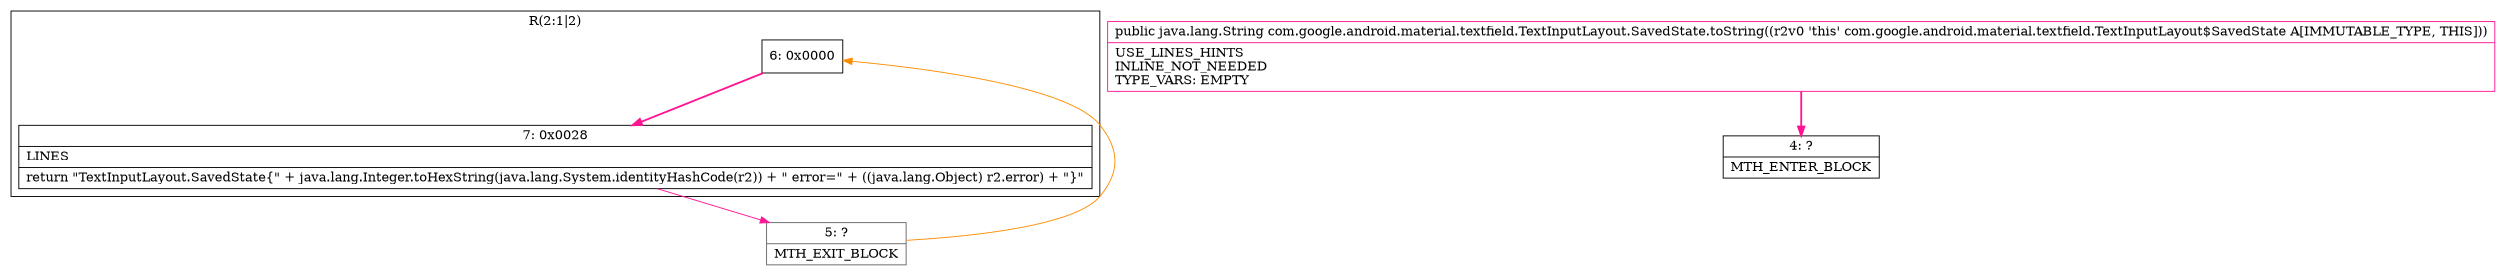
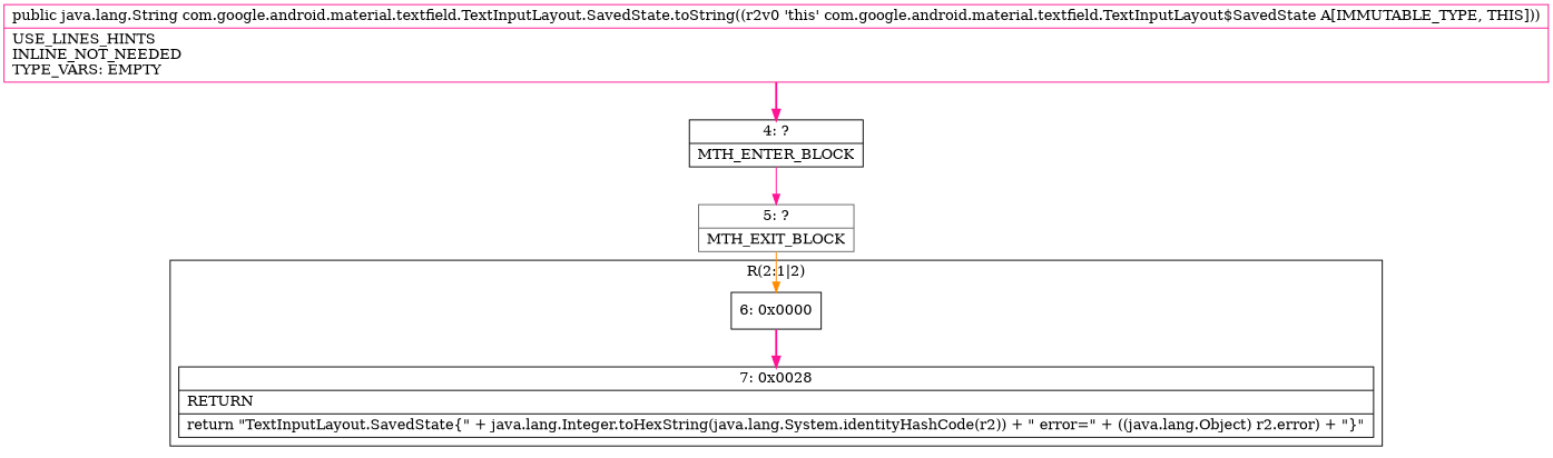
  digraph {
    node [color=black shape=record]
    edge [color=deeppink style=bold]
    n1 [label="{6\:\ 0x0000}"]
-   n2 [label="{7\:\ 0x0028|LINES\l|return \"TextInputLayout.SavedState\{\" + java.lang.Integer.toHexString(java.lang.System.identityHashCode(r2)) + \" error=\" + ((java.lang.Object) r2.error) + \"\}\"\l}"]
+   n2 [label="{7\:\ 0x0028|RETURN\l|return \"TextInputLayout.SavedState\{\" + java.lang.Integer.toHexString(java.lang.System.identityHashCode(r2)) + \" error=\" + ((java.lang.Object) r2.error) + \"\}\"\l}"]
    n3 [color=gray40 label="{5\:\ ?|MTH_EXIT_BLOCK\l}"]
    n4 [label="{4\:\ ?|MTH_ENTER_BLOCK\l}"]
    n5 [color=deeppink label="{public java.lang.String com.google.android.material.textfield.TextInputLayout.SavedState.toString((r2v0 'this' com.google.android.material.textfield.TextInputLayout$SavedState A[IMMUTABLE_TYPE, THIS]))  | USE_LINES_HINTS\lINLINE_NOT_NEEDED\lTYPE_VARS: EMPTY\l}"]
    subgraph cluster_1 {
      label="R(2:1|2)"
      n1
      n2
    }
    n1 -> n2
-   n2 -> n3 [style=solid]
+   n4 -> n3 [style=solid]
    n3 -> n1 [color=darkorange style=solid]
    n5 -> n4
  }
